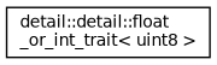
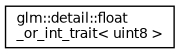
  digraph {
    rankdir=LR
-   n1 [color=black fillcolor=white fontname=Helvetica fontsize=10 height=0.2 label="detail::detail::float\l_or_int_trait\< uint8 \>" shape=record style=filled width=0.4]
+   n1 [color=black fillcolor=white fontname=Helvetica fontsize=10 height=0.2 label="glm::detail::float\l_or_int_trait\< uint8 \>" shape=record style=filled width=0.4]
  }
